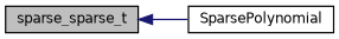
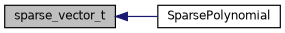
  digraph {
    rankdir=LR
    node [color=black fontname=Helvetica fontsize=10 shape=record style=filled]
-   n1 [fillcolor=grey75 fontcolor=black height=0.2 label=sparse_sparse_t width=0.4]
+   n1 [fillcolor=grey75 fontcolor=black height=0.2 label=sparse_vector_t width=0.4]
    n2 [fillcolor=white height=0.2 label=SparsePolynomial width=0.4]
    n1 -> n2 [color=midnightblue dir=back fontname=Helvetica fontsize=10 labelfontname=Helvetica labelfontsize=10 style=solid]
  }
